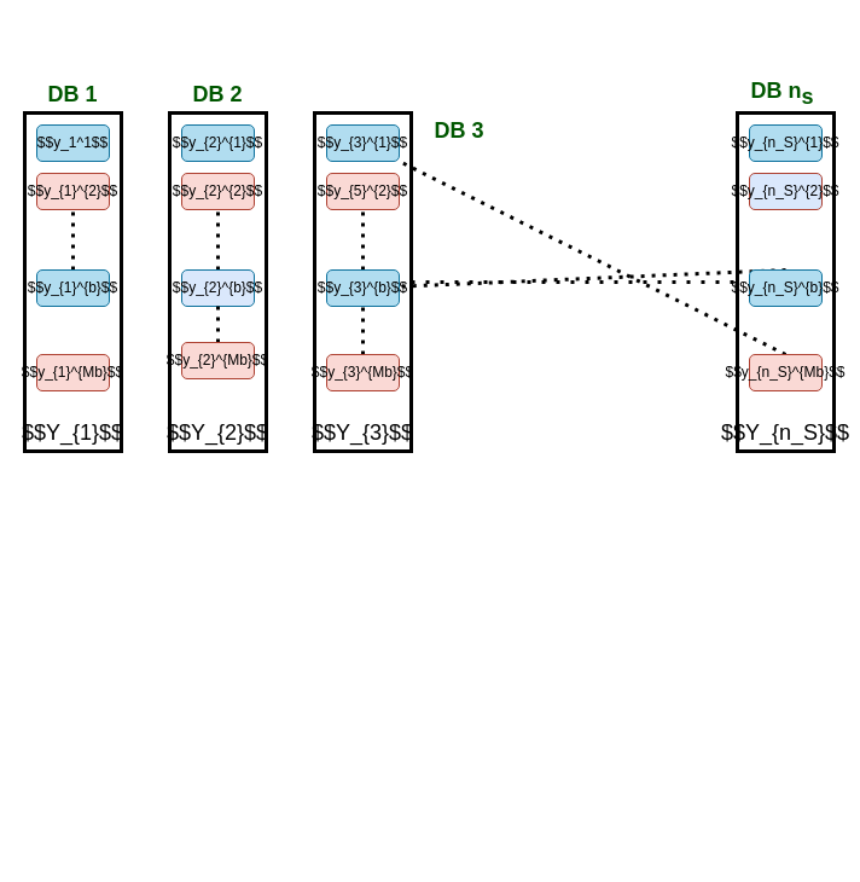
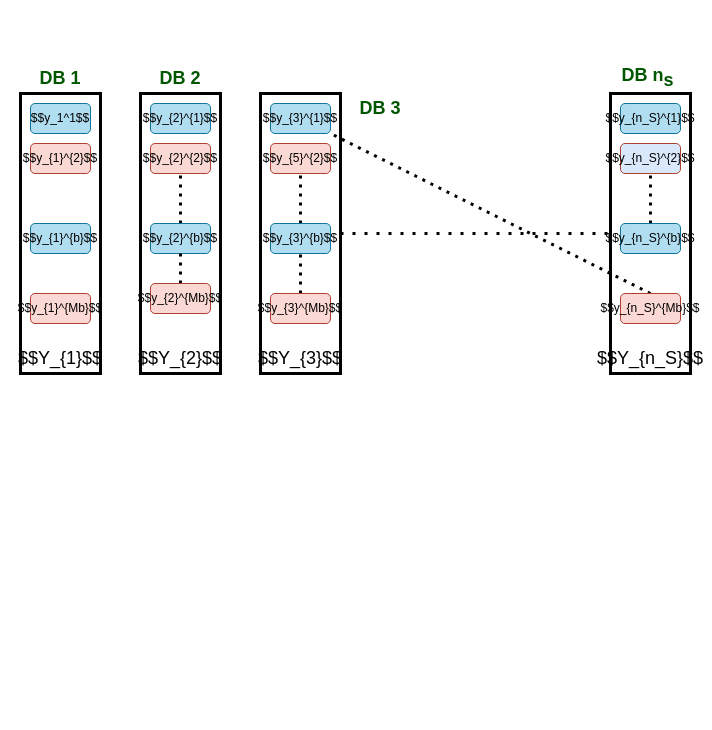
  <mxCell id="0" />
  <mxCell id="1" parent="0" />
  <mxCell id="2" value="" style="rounded=0;whiteSpace=wrap;html=1;strokeColor=#000000;fillColor=none;strokeWidth=3;" parent="1" vertex="1"><mxGeometry x="20" y="93" width="80" height="280" as="geometry" /></mxCell>
  <mxCell id="3" value="&lt;font&gt;$$y_1^1$$&lt;/font&gt;" style="rounded=1;whiteSpace=wrap;html=1;strokeColor=#10739e;fillColor=#b1ddf0;strokeWidth=1;fontColor=#000000;" parent="1" vertex="1"><mxGeometry x="30" y="103" width="60" height="30" as="geometry" /></mxCell>
  <mxCell id="4" value="$$y_{1}^{2}$$" style="rounded=1;whiteSpace=wrap;html=1;strokeColor=#ae4132;fillColor=#fad9d5;strokeWidth=1;fontColor=#000000;" parent="1" vertex="1"><mxGeometry x="30" y="143" width="60" height="30" as="geometry" /></mxCell>
- <mxCell id="5" value="" style="endArrow=none;dashed=1;html=1;rounded=0;strokeColor=#000000;entryX=0.5;entryY=1;entryDx=0;entryDy=0;exitX=0.5;exitY=0;exitDx=0;exitDy=0;dashPattern=1 2;strokeWidth=3;targetPerimeterSpacing=0;endSize=6;" parent="1" source="6" target="4" edge="1"><mxGeometry width="50" height="50" relative="1" as="geometry"><mxPoint x="30" y="303" as="sourcePoint" /><mxPoint x="80" y="193" as="targetPoint" /></mxGeometry></mxCell>
  <mxCell id="6" value="$$y_{1}^{b}$$" style="rounded=1;whiteSpace=wrap;html=1;strokeColor=#10739e;fillColor=#b1ddf0;strokeWidth=1;fontColor=#000000;" parent="1" vertex="1"><mxGeometry x="30" y="223" width="60" height="30" as="geometry" /></mxCell>
  <mxCell id="7" value="$$y_{1}^{Mb}$$" style="rounded=1;whiteSpace=wrap;html=1;strokeColor=#ae4132;fillColor=#fad9d5;strokeWidth=1;fontColor=#000000;" parent="1" vertex="1"><mxGeometry x="30" y="293" width="60" height="30" as="geometry" /></mxCell>
  <mxCell id="8" value="" style="rounded=0;whiteSpace=wrap;html=1;strokeColor=#000000;fillColor=none;strokeWidth=3;" parent="1" vertex="1"><mxGeometry x="140" y="93" width="80" height="280" as="geometry" /></mxCell>
  <mxCell id="9" value="$$y_{2}^{1}$$" style="rounded=1;whiteSpace=wrap;html=1;strokeColor=#10739e;fillColor=#b1ddf0;strokeWidth=1;fontColor=#000000;" parent="1" vertex="1"><mxGeometry x="150" y="103" width="60" height="30" as="geometry" /></mxCell>
  <mxCell id="10" value="$$y_{2}^{2}$$" style="rounded=1;whiteSpace=wrap;html=1;strokeColor=#ae4132;fillColor=#fad9d5;strokeWidth=1;fontColor=#000000;" parent="1" vertex="1"><mxGeometry x="150" y="143" width="60" height="30" as="geometry" /></mxCell>
  <mxCell id="11" value="" style="endArrow=none;dashed=1;html=1;rounded=0;strokeColor=#000000;entryX=0.5;entryY=1;entryDx=0;entryDy=0;exitX=0.5;exitY=0;exitDx=0;exitDy=0;dashPattern=1 2;strokeWidth=3;targetPerimeterSpacing=0;endSize=6;" parent="1" source="12" target="10" edge="1"><mxGeometry width="50" height="50" relative="1" as="geometry"><mxPoint x="150" y="303" as="sourcePoint" /><mxPoint x="200" y="193" as="targetPoint" /></mxGeometry></mxCell>
- <mxCell id="12" value="$$y_{2}^{b}$$" style="rounded=1;whiteSpace=wrap;html=1;strokeColor=#10739e;fillColor=#dae8fc;strokeWidth=1;fontColor=#000000;" parent="1" vertex="1"><mxGeometry x="150" y="223" width="60" height="30" as="geometry" /></mxCell>
+ <mxCell id="12" value="$$y_{2}^{b}$$" style="rounded=1;whiteSpace=wrap;html=1;strokeColor=#10739e;fillColor=#b1ddf0;strokeWidth=1;fontColor=#000000;" parent="1" vertex="1"><mxGeometry x="150" y="223" width="60" height="30" as="geometry" /></mxCell>
  <mxCell id="13" value="" style="endArrow=none;dashed=1;html=1;rounded=0;strokeColor=#000000;exitX=0.5;exitY=0;exitDx=0;exitDy=0;dashPattern=1 2;strokeWidth=3;targetPerimeterSpacing=0;endSize=6;entryX=0.5;entryY=1;entryDx=0;entryDy=0;" parent="1" source="14" target="12" edge="1"><mxGeometry width="50" height="50" relative="1" as="geometry"><mxPoint x="150" y="373" as="sourcePoint" /><mxPoint x="170" y="263" as="targetPoint" /></mxGeometry></mxCell>
  <mxCell id="14" value="$$y_{2}^{Mb}$$" style="rounded=1;whiteSpace=wrap;html=1;strokeColor=#ae4132;fillColor=#fad9d5;strokeWidth=1;fontColor=#000000;" parent="1" vertex="1"><mxGeometry x="150" y="283" width="60" height="30" as="geometry" /></mxCell>
  <mxCell id="15" value="" style="rounded=0;whiteSpace=wrap;html=1;strokeColor=#000000;fillColor=none;strokeWidth=3;" parent="1" vertex="1"><mxGeometry x="260" y="93" width="80" height="280" as="geometry" /></mxCell>
  <mxCell id="16" value="$$y_{3}^{1}$$" style="rounded=1;whiteSpace=wrap;html=1;strokeColor=#10739e;fillColor=#b1ddf0;strokeWidth=1;fontColor=#000000;" parent="1" vertex="1"><mxGeometry x="270" y="103" width="60" height="30" as="geometry" /></mxCell>
  <mxCell id="17" value="$$y_{5}^{2}$$" style="rounded=1;whiteSpace=wrap;html=1;strokeColor=#ae4132;fillColor=#fad9d5;strokeWidth=1;fontColor=#000000;" parent="1" vertex="1"><mxGeometry x="270" y="143" width="60" height="30" as="geometry" /></mxCell>
  <mxCell id="18" value="" style="endArrow=none;dashed=1;html=1;rounded=0;strokeColor=#000000;entryX=0.5;entryY=1;entryDx=0;entryDy=0;exitX=0.5;exitY=0;exitDx=0;exitDy=0;dashPattern=1 2;strokeWidth=3;targetPerimeterSpacing=0;endSize=6;" parent="1" source="19" target="17" edge="1"><mxGeometry width="50" height="50" relative="1" as="geometry"><mxPoint x="270" y="303" as="sourcePoint" /><mxPoint x="320" y="193" as="targetPoint" /></mxGeometry></mxCell>
  <mxCell id="19" value="$$y_{3}^{b}$$" style="rounded=1;whiteSpace=wrap;html=1;strokeColor=#10739e;fillColor=#b1ddf0;strokeWidth=1;fontColor=#000000;" parent="1" vertex="1"><mxGeometry x="270" y="223" width="60" height="30" as="geometry" /></mxCell>
  <mxCell id="20" value="" style="endArrow=none;dashed=1;html=1;rounded=0;strokeColor=#000000;exitX=0.5;exitY=0;exitDx=0;exitDy=0;dashPattern=1 2;strokeWidth=3;targetPerimeterSpacing=0;endSize=6;entryX=0.5;entryY=1;entryDx=0;entryDy=0;" parent="1" source="21" target="19" edge="1"><mxGeometry width="50" height="50" relative="1" as="geometry"><mxPoint x="270" y="373" as="sourcePoint" /><mxPoint x="290" y="263" as="targetPoint" /></mxGeometry></mxCell>
  <mxCell id="21" value="$$y_{3}^{Mb}$$" style="rounded=1;whiteSpace=wrap;html=1;strokeColor=#ae4132;fillColor=#fad9d5;strokeWidth=1;fontColor=#000000;" parent="1" vertex="1"><mxGeometry x="270" y="293" width="60" height="30" as="geometry" /></mxCell>
  <mxCell id="22" value="" style="rounded=0;whiteSpace=wrap;html=1;strokeColor=#000000;fillColor=none;strokeWidth=3;" parent="1" vertex="1"><mxGeometry x="610" y="93" width="80" height="280" as="geometry" /></mxCell>
  <mxCell id="23" value="$$y_{n_S}^{1}$$" style="rounded=1;whiteSpace=wrap;html=1;strokeColor=#10739e;fillColor=#b1ddf0;strokeWidth=1;fontColor=#000000;" parent="1" vertex="1"><mxGeometry x="620" y="103" width="60" height="30" as="geometry" /></mxCell>
  <mxCell id="24" value="$$y_{n_S}^{2}$$" style="rounded=1;whiteSpace=wrap;html=1;strokeColor=#ae4132;fillColor=#dae8fc;strokeWidth=1;fontColor=#000000;" parent="1" vertex="1"><mxGeometry x="620" y="143" width="60" height="30" as="geometry" /></mxCell>
- <mxCell id="25" value="" style="endArrow=none;dashed=1;html=1;rounded=0;strokeColor=#000000;exitX=0.5;exitY=0;exitDx=0;exitDy=0;dashPattern=1 2;strokeWidth=3;targetPerimeterSpacing=0;endSize=6;" parent="1" source="26" target="19" edge="1"><mxGeometry width="50" height="50" relative="1" as="geometry"><mxPoint x="620" y="303" as="sourcePoint" /><mxPoint x="670" y="193" as="targetPoint" /></mxGeometry></mxCell>
+ <mxCell id="25" value="" style="endArrow=none;dashed=1;html=1;rounded=0;strokeColor=#000000;entryX=0.5;entryY=1;entryDx=0;entryDy=0;exitX=0.5;exitY=0;exitDx=0;exitDy=0;dashPattern=1 2;strokeWidth=3;targetPerimeterSpacing=0;endSize=6;" parent="1" source="26" target="24" edge="1"><mxGeometry width="50" height="50" relative="1" as="geometry"><mxPoint x="620" y="303" as="sourcePoint" /><mxPoint x="670" y="193" as="targetPoint" /></mxGeometry></mxCell>
  <mxCell id="26" value="$$y_{n_S}^{b}$$" style="rounded=1;whiteSpace=wrap;html=1;strokeColor=#10739e;fillColor=#b1ddf0;strokeWidth=1;fontColor=#000000;" parent="1" vertex="1"><mxGeometry x="620" y="223" width="60" height="30" as="geometry" /></mxCell>
  <mxCell id="27" value="" style="endArrow=none;dashed=1;html=1;rounded=0;strokeColor=#000000;exitX=0.5;exitY=0;exitDx=0;exitDy=0;dashPattern=1 2;strokeWidth=3;targetPerimeterSpacing=0;endSize=6;" parent="1" source="28" target="16" edge="1"><mxGeometry width="50" height="50" relative="1" as="geometry"><mxPoint x="620" y="373" as="sourcePoint" /><mxPoint x="640" y="263" as="targetPoint" /></mxGeometry></mxCell>
  <mxCell id="28" value="$$y_{n_S}^{Mb}$$" style="rounded=1;whiteSpace=wrap;html=1;strokeColor=#ae4132;fillColor=#fad9d5;strokeWidth=1;fontColor=#000000;" parent="1" vertex="1"><mxGeometry x="620" y="293" width="60" height="30" as="geometry" /></mxCell>
  <mxCell id="29" value="" style="endArrow=none;dashed=1;html=1;dashPattern=1 3;strokeWidth=3;rounded=0;strokeColor=#000000;exitX=1;exitY=0.5;exitDx=0;exitDy=0;entryX=0;entryY=0.5;entryDx=0;entryDy=0;" parent="1" source="15" target="22" edge="1"><mxGeometry width="50" height="50" relative="1" as="geometry"><mxPoint x="370" y="283" as="sourcePoint" /><mxPoint x="570" y="223" as="targetPoint" /></mxGeometry></mxCell>
  <mxCell id="30" value="&lt;font style=&quot;font-size: 18px;&quot;&gt;DB 1&lt;/font&gt;" style="text;html=1;strokeColor=none;fillColor=none;align=center;verticalAlign=middle;whiteSpace=wrap;rounded=0;fontColor=#005700;strokeWidth=3;fontSize=18;fontStyle=1" parent="1" vertex="1"><mxGeometry x="30" y="63" width="60" height="30" as="geometry" /></mxCell>
  <mxCell id="31" value="DB 2" style="text;html=1;strokeColor=none;fillColor=none;align=center;verticalAlign=middle;whiteSpace=wrap;rounded=0;fontColor=#005700;strokeWidth=3;fontSize=18;fontStyle=1" parent="1" vertex="1"><mxGeometry x="150" y="63" width="60" height="30" as="geometry" /></mxCell>
  <mxCell id="32" value="DB 3" style="text;html=1;strokeColor=none;fillColor=none;align=center;verticalAlign=middle;whiteSpace=wrap;rounded=0;fontColor=#005700;strokeWidth=3;fontSize=18;fontStyle=1" parent="1" vertex="1"><mxGeometry x="350" y="93" width="60" height="30" as="geometry" /></mxCell>
  <mxCell id="33" value="DB &lt;span style=&quot;font-size: 18px;&quot;&gt;n&lt;/span&gt;&lt;sub style=&quot;font-size: 18px;&quot;&gt;&lt;span style=&quot;font-size: 18px;&quot;&gt;s&lt;/span&gt;&amp;nbsp;&lt;/sub&gt;" style="text;html=1;strokeColor=none;fillColor=none;align=center;verticalAlign=middle;whiteSpace=wrap;rounded=0;fontColor=#005700;strokeWidth=3;fontSize=18;fontStyle=1" parent="1" vertex="1"><mxGeometry x="620" y="63" width="60" height="30" as="geometry" /></mxCell>
  <mxCell id="34" value="" style="sketch=0;outlineConnect=0;fillColor=none;dashed=0;verticalLabelPosition=bottom;verticalAlign=top;align=center;html=1;fontSize=12;fontStyle=0;aspect=fixed;pointerEvents=1;shape=mxgraph.aws4.user;strokeWidth=3;shadow=1;" vertex="1" parent="1"><mxGeometry x="331" y="630" width="78" height="78" as="geometry" /></mxCell>
  <mxCell id="35" value="d" style="text;html=1;fillColor=none;align=center;verticalAlign=middle;whiteSpace=wrap;rounded=0;fontColor=none;fontSize=44;fontStyle=1;strokeWidth=4;noLabel=1;" vertex="1" parent="1"><mxGeometry x="40" y="23" width="40" height="30" as="geometry" /></mxCell>
  <mxCell id="36" value="" style="shape=mxgraph.sysml.x;strokeColor=none;strokeWidth=2;fontSize=44;fontColor=default;" vertex="1" parent="1"><mxGeometry x="45" y="20.5" width="30" height="35" as="geometry" /></mxCell>
  <mxCell id="37" value="$$Y_{1}$$" style="text;html=1;strokeColor=none;fillColor=none;align=center;verticalAlign=middle;whiteSpace=wrap;rounded=0;fontColor=#000000;fontSize=18;" vertex="1" parent="1"><mxGeometry x="30" y="343" width="60" height="30" as="geometry" /></mxCell>
  <mxCell id="38" value="$$Y_{2}$$" style="text;html=1;strokeColor=none;fillColor=none;align=center;verticalAlign=middle;whiteSpace=wrap;rounded=0;fontColor=#000000;fontSize=18;" vertex="1" parent="1"><mxGeometry x="150" y="343" width="60" height="30" as="geometry" /></mxCell>
  <mxCell id="39" value="$$Y_{3}$$" style="text;html=1;strokeColor=none;fillColor=none;align=center;verticalAlign=middle;whiteSpace=wrap;rounded=0;fontColor=#000000;fontSize=18;" vertex="1" parent="1"><mxGeometry x="270" y="343" width="60" height="30" as="geometry" /></mxCell>
  <mxCell id="40" value="$$Y_{n_S}$$" style="text;html=1;strokeColor=none;fillColor=none;align=center;verticalAlign=middle;whiteSpace=wrap;rounded=0;fontColor=#000000;fontSize=18;" vertex="1" parent="1"><mxGeometry x="620" y="343" width="60" height="30" as="geometry" /></mxCell>
